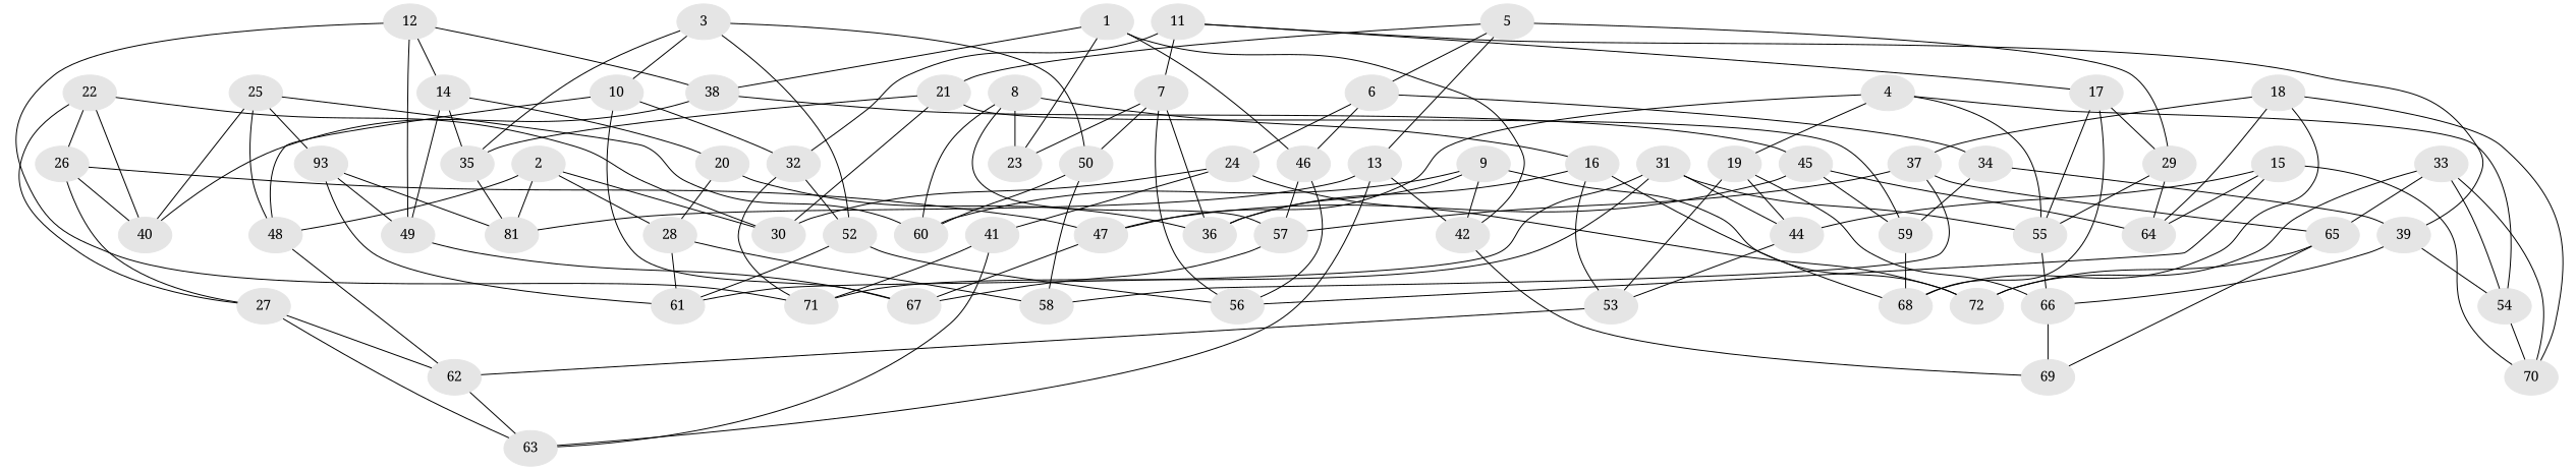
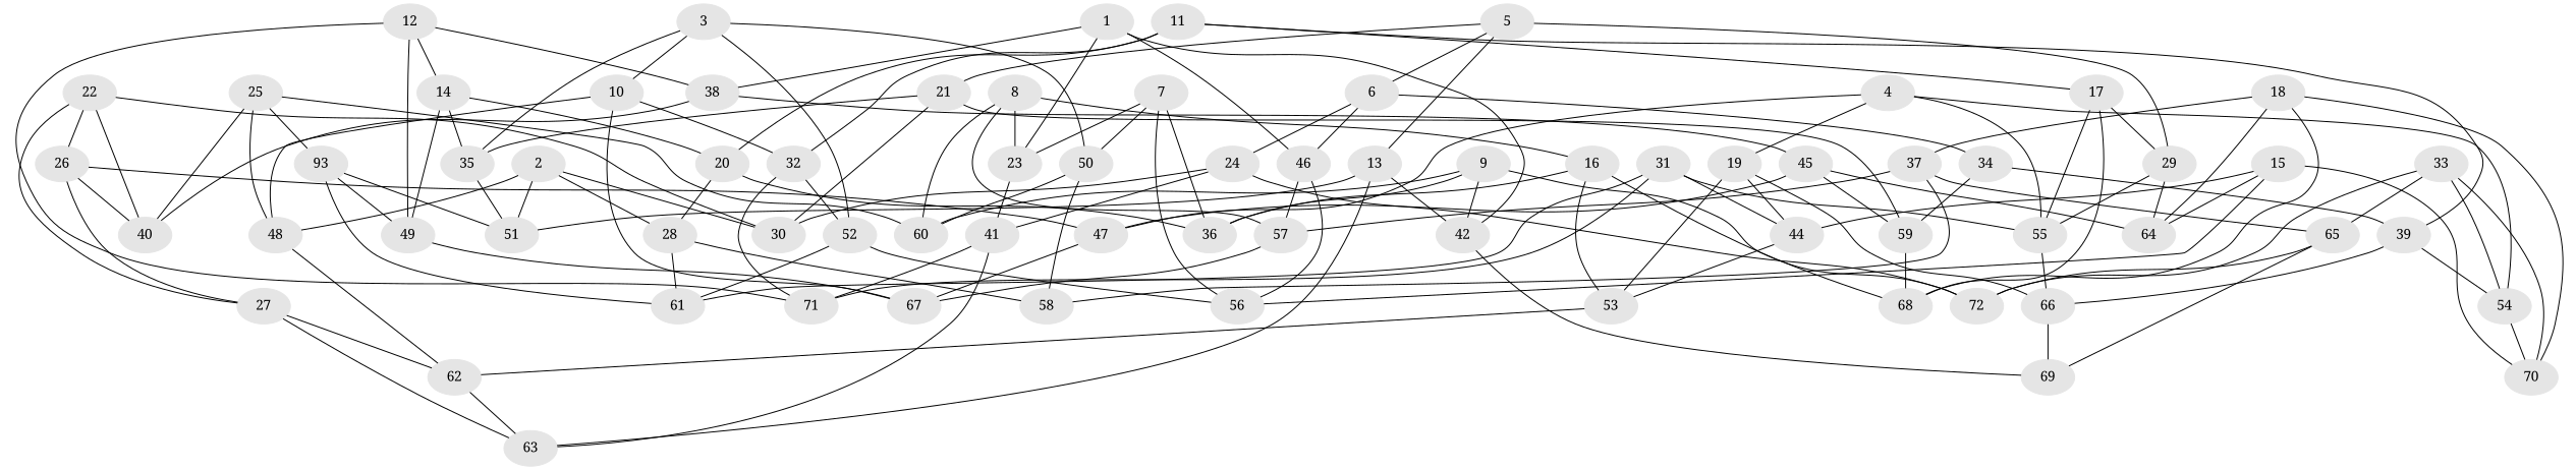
  graph {
    fontname="Noto Serif"
    node [color=gray90 fontname="Noto Serif" style=filled]
    edge [fontname="Noto Serif"]
    1
    23
    38
    42
    46
    41
    40
    45
    69
    56
    57
    2
    28
    30
    48
-   51 [label=81]
+   51
    58
    61
    62
    3
    10
    35
    50
    52
    32
    67
    60
    4
    19
    47
    54
    55
    44
    53
    66
    70
    5
    6
    13
    21
    29
    24
    34
    63
    59
    64
    72
    39
    7
    36
    8
    16
    68
    9
    71
    11
    17
    20
    12
    14
    49
    15
    18
    37
    65
    22
    26
    27
    25
    n70 [label=93]
    31
    33
    1 -- 23
    1 -- 38
    1 -- 42
    1 -- 46
+   23 -- 41
    38 -- 40
    38 -- 45
    42 -- 69
    46 -- 56
    46 -- 57
    41 -- 63
    41 -- 71
    45 -- 47
    45 -- 59
    45 -- 64
    57 -- 67
    2 -- 28
    2 -- 30
    2 -- 48
    2 -- 51
    28 -- 58
    28 -- 61
    48 -- 62
    62 -- 63
    3 -- 10
    3 -- 35
    3 -- 50
    3 -- 52
    10 -- 48
    10 -- 32
    10 -- 67
    35 -- 51
    50 -- 58
    50 -- 60
    52 -- 56
    52 -- 61
    32 -- 52
    32 -- 71
    4 -- 19
    4 -- 47
    4 -- 54
    4 -- 55
    19 -- 44
    19 -- 53
    19 -- 66
    47 -- 67
    54 -- 70
    55 -- 66
    44 -- 53
    53 -- 62
    66 -- 69
    5 -- 6
    5 -- 13
    5 -- 21
    5 -- 29
    6 -- 46
    6 -- 24
    6 -- 34
    13 -- 42
    13 -- 51
    13 -- 63
    21 -- 30
    21 -- 35
    21 -- 59
    29 -- 55
    29 -- 64
    24 -- 41
    24 -- 30
    24 -- 72
    34 -- 59
    34 -- 39
    59 -- 68
    39 -- 54
    39 -- 66
    7 -- 23
    7 -- 56
    7 -- 50
    7 -- 36
    8 -- 23
    8 -- 57
    8 -- 60
    8 -- 16
    16 -- 53
    16 -- 36
    16 -- 68
    9 -- 42
    9 -- 60
    9 -- 72
    9 -- 36
    11 -- 32
    11 -- 39
    11 -- 17
-   11 -- 7
+   11 -- 20
    17 -- 55
    17 -- 29
    17 -- 68
    20 -- 28
    20 -- 36
    12 -- 38
    12 -- 71
    12 -- 14
    12 -- 49
    14 -- 35
    14 -- 20
    14 -- 49
    49 -- 67
    15 -- 56
    15 -- 44
    15 -- 70
    15 -- 64
    18 -- 70
    18 -- 64
    18 -- 68
    18 -- 37
    37 -- 57
    37 -- 58
    37 -- 65
    65 -- 69
    65 -- 72
    22 -- 40
    22 -- 30
    22 -- 26
    22 -- 27
    26 -- 40
    26 -- 47
    26 -- 27
    27 -- 62
    27 -- 63
    25 -- 40
    25 -- 48
    25 -- 60
    25 -- n70
    n70 -- 51
    n70 -- 61
    n70 -- 49
    31 -- 61
    31 -- 55
    31 -- 44
    31 -- 71
    33 -- 54
    33 -- 70
    33 -- 72
    33 -- 65
  }
